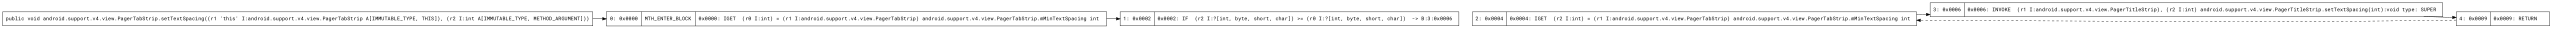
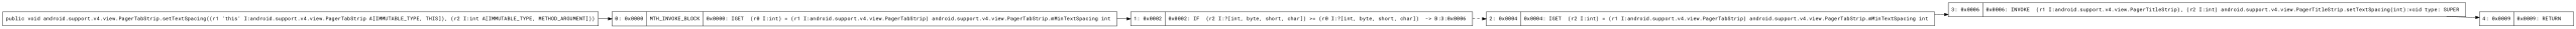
  digraph {
    fontname="Roboto Mono"
    rankdir=LR
    node [fontname="Roboto Mono" shape=record]
    edge [fontname="Roboto Mono"]
-   n1 [label="{0\:\ 0x0000|MTH_ENTER_BLOCK\l|0x0000: IGET  (r0 I:int) = (r1 I:android.support.v4.view.PagerTabStrip) android.support.v4.view.PagerTabStrip.mMinTextSpacing int \l}"]
+   n1 [label="{0\:\ 0x0000|MTH_INVOKE_BLOCK\l|0x0000: IGET  (r0 I:int) = (r1 I:android.support.v4.view.PagerTabStrip) android.support.v4.view.PagerTabStrip.mMinTextSpacing int \l}"]
    n2 [label="{1\:\ 0x0002|0x0002: IF  (r2 I:?[int, byte, short, char]) \>= (r0 I:?[int, byte, short, char])  \-\> B:3:0x0006 \l}"]
    n3 [label="{2\:\ 0x0004|0x0004: IGET  (r2 I:int) = (r1 I:android.support.v4.view.PagerTabStrip) android.support.v4.view.PagerTabStrip.mMinTextSpacing int \l}"]
    n4 [label="{3\:\ 0x0006|0x0006: INVOKE  (r1 I:android.support.v4.view.PagerTitleStrip), (r2 I:int) android.support.v4.view.PagerTitleStrip.setTextSpacing(int):void type: SUPER \l}"]
    n5 [label="{4\:\ 0x0009|0x0009: RETURN   \l}"]
    n6 [label="{public void android.support.v4.view.PagerTabStrip.setTextSpacing((r1 'this' I:android.support.v4.view.PagerTabStrip A[IMMUTABLE_TYPE, THIS]), (r2 I:int A[IMMUTABLE_TYPE, METHOD_ARGUMENT])) }"]
    n1 -> n2
-   n5 -> n3 [style=dashed]
+   n2 -> n3 [style=dashed]
    n3 -> n4
    n4 -> n5
    n6 -> n1
  }
